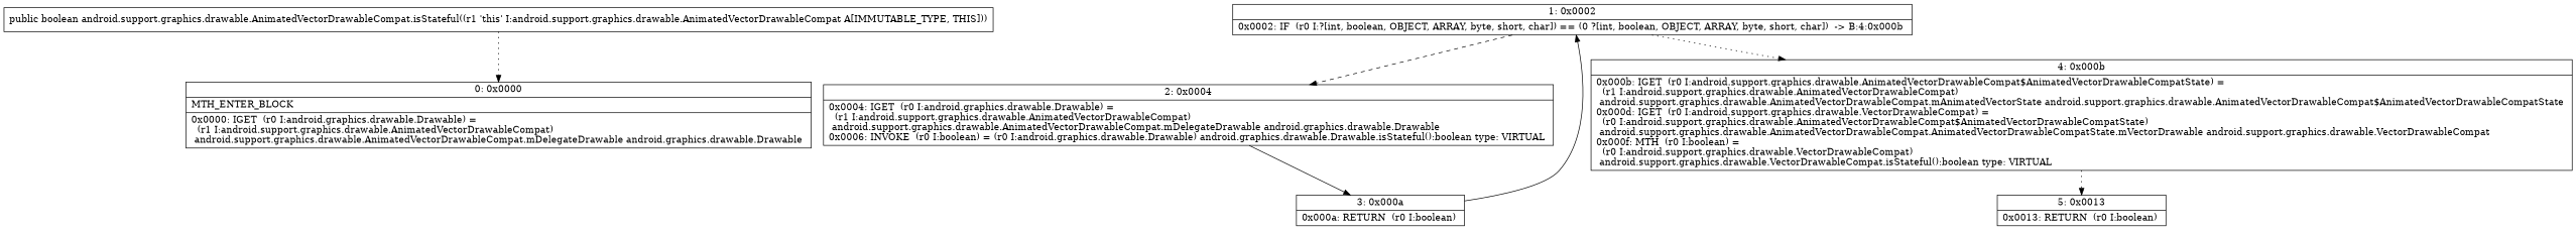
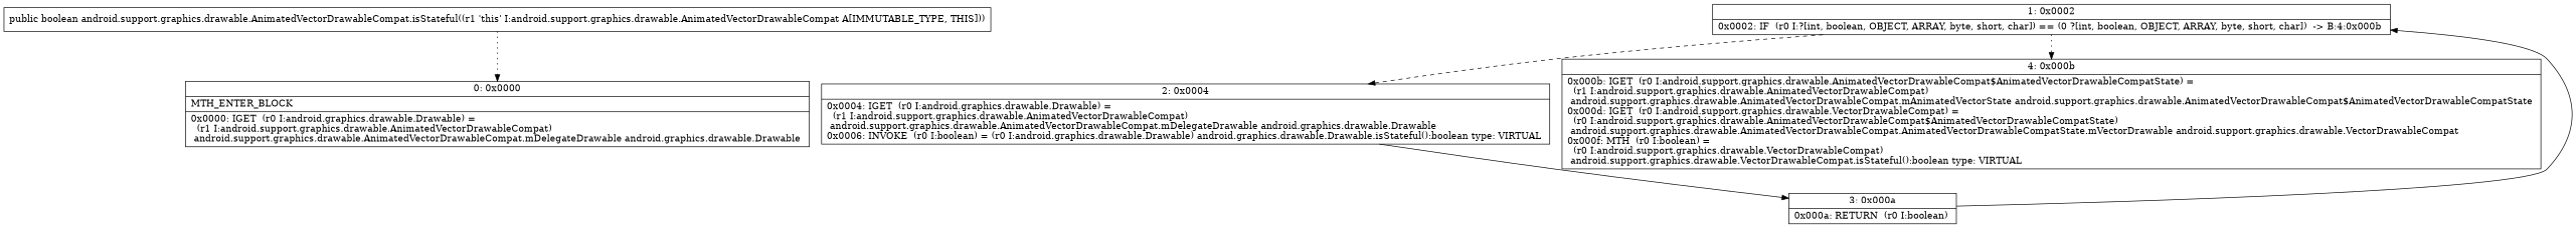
  digraph {
    node [shape=record]
    edge [style=dotted]
    n1 [label="{0\:\ 0x0000|MTH_ENTER_BLOCK\l|0x0000: IGET  (r0 I:android.graphics.drawable.Drawable) = \l  (r1 I:android.support.graphics.drawable.AnimatedVectorDrawableCompat)\l android.support.graphics.drawable.AnimatedVectorDrawableCompat.mDelegateDrawable android.graphics.drawable.Drawable \l}"]
    n2 [label="{1\:\ 0x0002|0x0002: IF  (r0 I:?[int, boolean, OBJECT, ARRAY, byte, short, char]) == (0 ?[int, boolean, OBJECT, ARRAY, byte, short, char])  \-\> B:4:0x000b \l}"]
    n3 [label="{2\:\ 0x0004|0x0004: IGET  (r0 I:android.graphics.drawable.Drawable) = \l  (r1 I:android.support.graphics.drawable.AnimatedVectorDrawableCompat)\l android.support.graphics.drawable.AnimatedVectorDrawableCompat.mDelegateDrawable android.graphics.drawable.Drawable \l0x0006: INVOKE  (r0 I:boolean) = (r0 I:android.graphics.drawable.Drawable) android.graphics.drawable.Drawable.isStateful():boolean type: VIRTUAL \l}"]
    n4 [label="{4\:\ 0x000b|0x000b: IGET  (r0 I:android.support.graphics.drawable.AnimatedVectorDrawableCompat$AnimatedVectorDrawableCompatState) = \l  (r1 I:android.support.graphics.drawable.AnimatedVectorDrawableCompat)\l android.support.graphics.drawable.AnimatedVectorDrawableCompat.mAnimatedVectorState android.support.graphics.drawable.AnimatedVectorDrawableCompat$AnimatedVectorDrawableCompatState \l0x000d: IGET  (r0 I:android.support.graphics.drawable.VectorDrawableCompat) = \l  (r0 I:android.support.graphics.drawable.AnimatedVectorDrawableCompat$AnimatedVectorDrawableCompatState)\l android.support.graphics.drawable.AnimatedVectorDrawableCompat.AnimatedVectorDrawableCompatState.mVectorDrawable android.support.graphics.drawable.VectorDrawableCompat \l0x000f: MTH  (r0 I:boolean) = \l  (r0 I:android.support.graphics.drawable.VectorDrawableCompat)\l android.support.graphics.drawable.VectorDrawableCompat.isStateful():boolean type: VIRTUAL \l}"]
    n5 [label="{3\:\ 0x000a|0x000a: RETURN  (r0 I:boolean) \l}"]
-   n6 [label="{5\:\ 0x0013|0x0013: RETURN  (r0 I:boolean) \l}"]
    n7 [label="{public boolean android.support.graphics.drawable.AnimatedVectorDrawableCompat.isStateful((r1 'this' I:android.support.graphics.drawable.AnimatedVectorDrawableCompat A[IMMUTABLE_TYPE, THIS])) }"]
    n2 -> n3 [style=dashed]
    n2 -> n4
    n3 -> n5 [style=solid]
-   n4 -> n6
    n5 -> n2 [style=solid]
    n7 -> n1
  }
